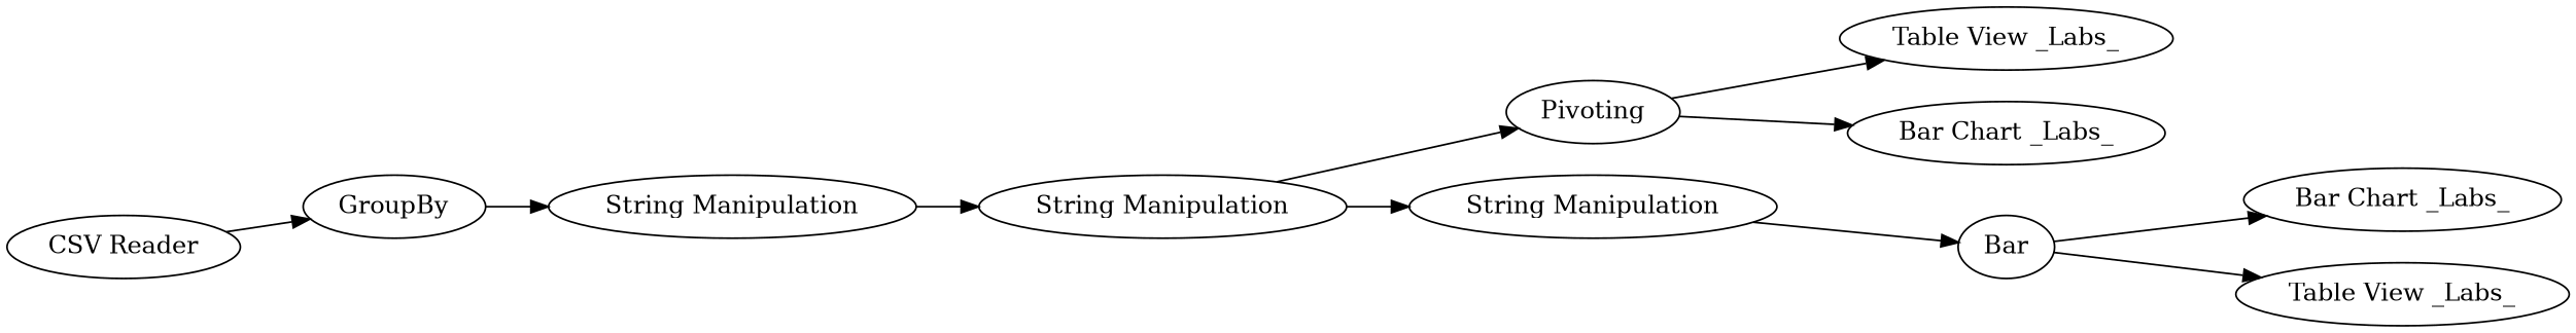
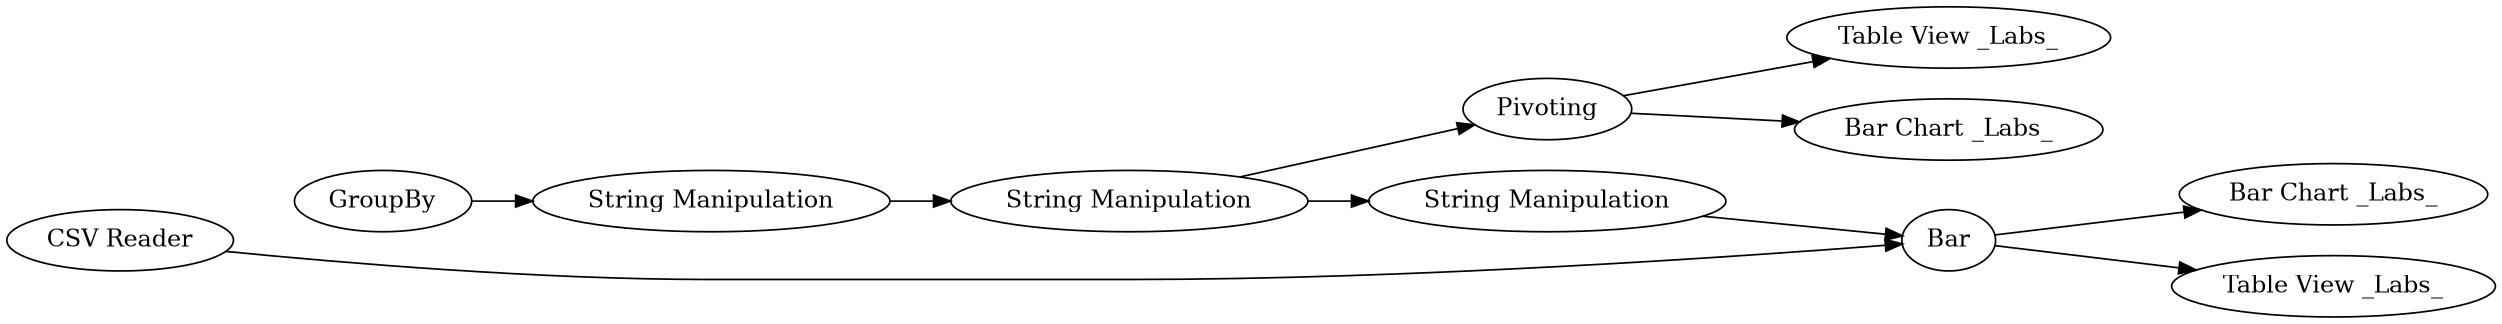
  digraph {
    rankdir=LR
    n1 [label="CSV Reader"]
    n2 [label=GroupBy]
    n3 [label="String Manipulation"]
    n4 [label="String Manipulation"]
    n5 [label="String Manipulation"]
    n6 [label=Pivoting]
    n7 [label=Bar]
    n8 [label="Bar Chart _Labs_"]
    n9 [label="Table View _Labs_"]
    n10 [label="Bar Chart _Labs_"]
    n11 [label="Table View _Labs_"]
-   n1 -> n2
+   n1 -> n7
    n2 -> n3
    n3 -> n4
    n4 -> n5
    n4 -> n6
    n5 -> n7
    n6 -> n8
    n6 -> n9
    n7 -> n10
    n7 -> n11
  }
